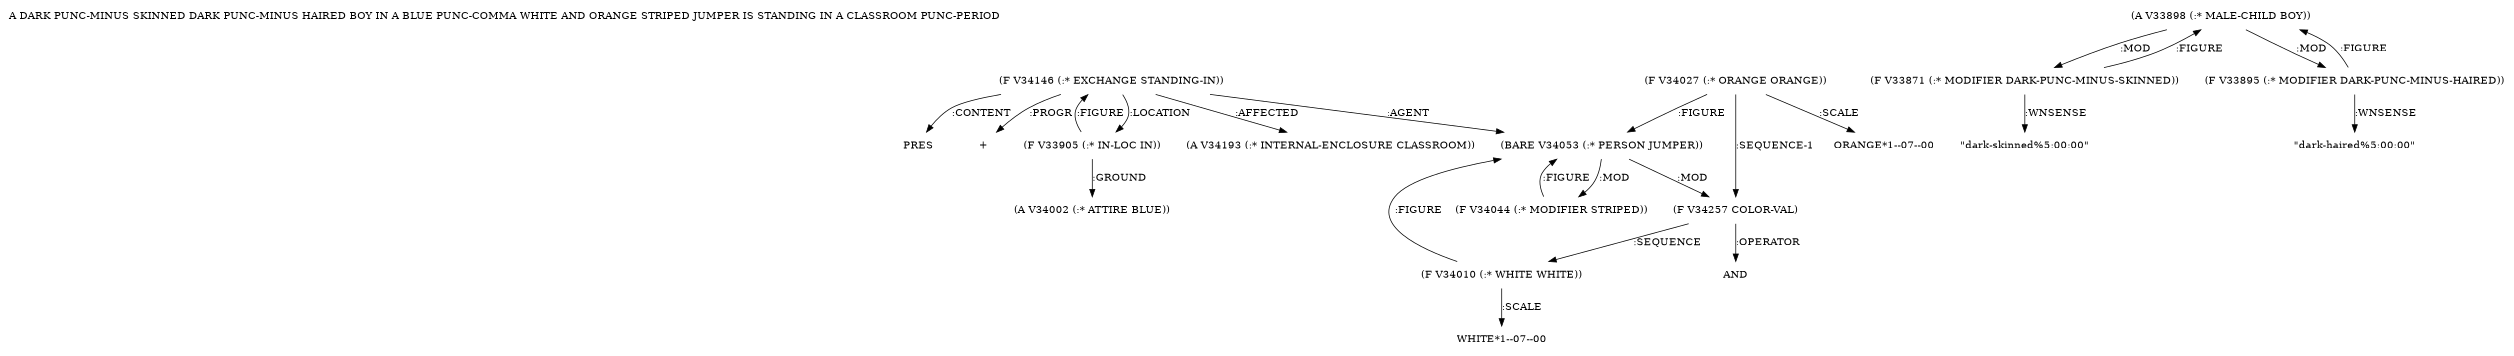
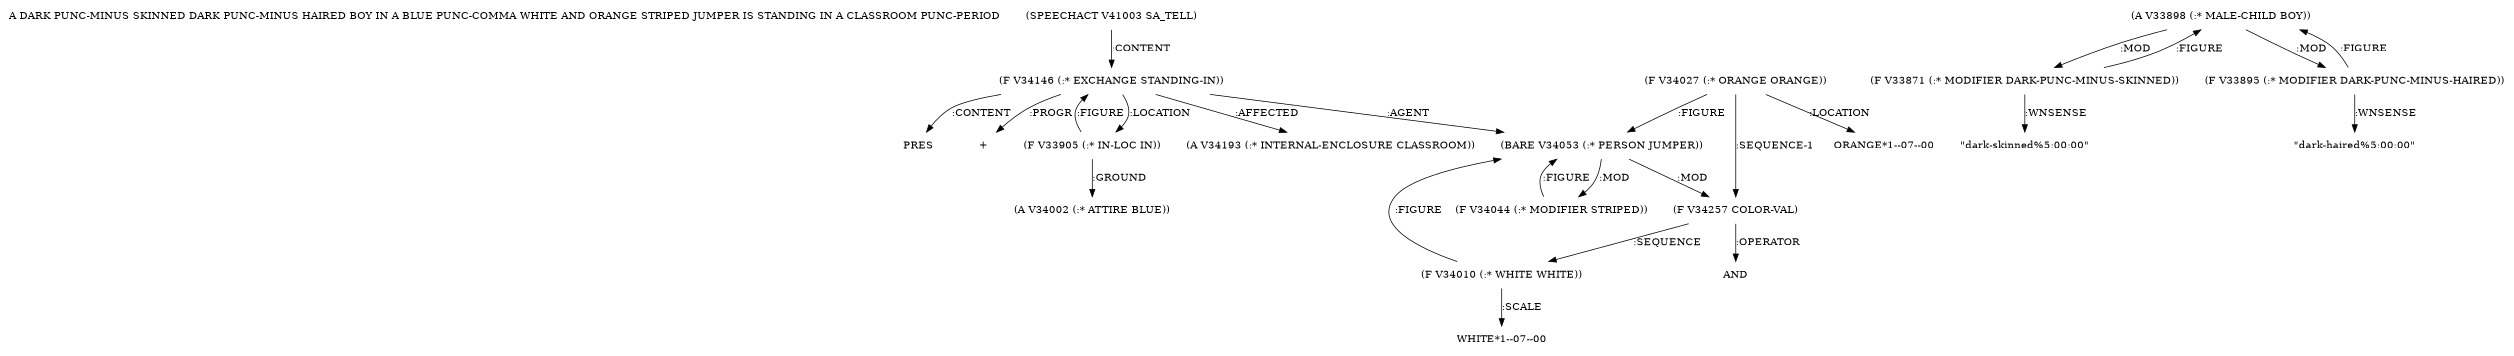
  digraph {
    node [shape=none]
    "A DARK PUNC-MINUS SKINNED DARK PUNC-MINUS HAIRED BOY IN A BLUE PUNC-COMMA WHITE AND ORANGE STRIPED JUMPER IS STANDING IN A CLASSROOM PUNC-PERIOD"
+   n2 [label="(SPEECHACT V41003 SA_TELL)"]
    n3 [label="(F V34146 (:* EXCHANGE STANDING-IN))"]
    n4 [label="(BARE V34053 (:* PERSON JUMPER))"]
    n5 [label="(A V34193 (:* INTERNAL-ENCLOSURE CLASSROOM))"]
    n6 [label="(F V33905 (:* IN-LOC IN))"]
    n7 [label=PRES]
    n8 [label="+"]
    n9 [label="(F V34257 COLOR-VAL)"]
    n10 [label="(F V34044 (:* MODIFIER STRIPED))"]
    n11 [label="(A V34002 (:* ATTIRE BLUE))"]
    n12 [label="(F V34010 (:* WHITE WHITE))"]
    n13 [label=AND]
    n14 [label="WHITE*1--07--00"]
    n15 [label="(F V34027 (:* ORANGE ORANGE))"]
    n16 [label="ORANGE*1--07--00"]
    n17 [label="(A V33898 (:* MALE-CHILD BOY))"]
    n18 [label="(F V33871 (:* MODIFIER DARK-PUNC-MINUS-SKINNED))"]
    n19 [label="(F V33895 (:* MODIFIER DARK-PUNC-MINUS-HAIRED))"]
    n20 [label="\"dark-skinned%5:00:00\""]
    n21 [label="\"dark-haired%5:00:00\""]
+   n2 -> n3 [label=":CONTENT"]
    n3 -> n4 [label=":AGENT"]
    n3 -> n5 [label=":AFFECTED"]
    n3 -> n6 [label=":LOCATION"]
    n3 -> n7 [label=":CONTENT"]
    n3 -> n8 [label=":PROGR"]
    n4 -> n9 [label=":MOD"]
    n4 -> n10 [label=":MOD"]
    n6 -> n3 [label=":FIGURE"]
    n6 -> n11 [label=":GROUND"]
    n9 -> n12 [label=":SEQUENCE"]
    n9 -> n13 [label=":OPERATOR"]
    n10 -> n4 [label=":FIGURE"]
    n12 -> n4 [label=":FIGURE"]
    n12 -> n14 [label=":SCALE"]
    n15 -> n4 [label=":FIGURE"]
    n15 -> n9 [label=":SEQUENCE-1"]
-   n15 -> n16 [label=":SCALE"]
+   n15 -> n16 [label=":LOCATION"]
    n17 -> n18 [label=":MOD"]
    n17 -> n19 [label=":MOD"]
    n18 -> n17 [label=":FIGURE"]
    n18 -> n20 [label=":WNSENSE"]
    n19 -> n17 [label=":FIGURE"]
    n19 -> n21 [label=":WNSENSE"]
  }
